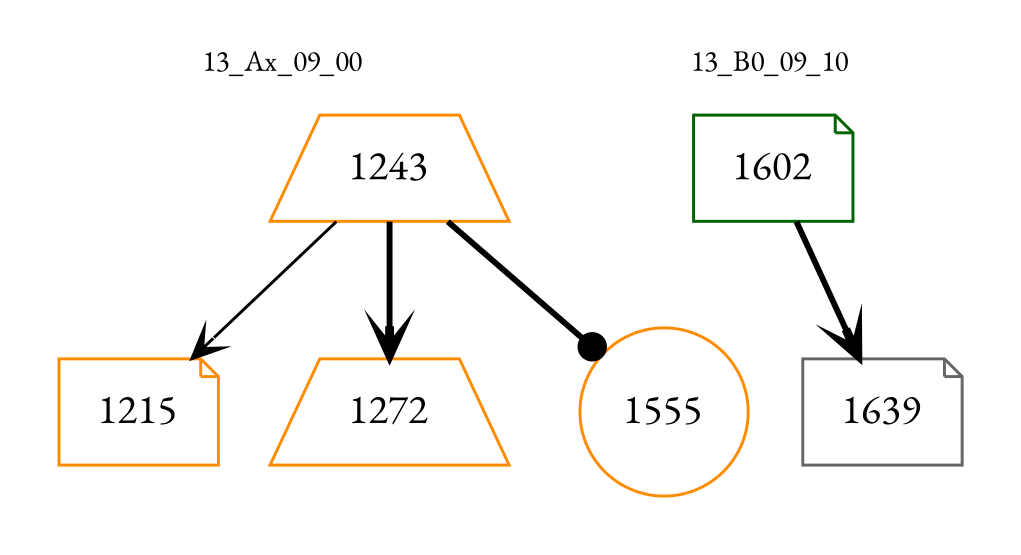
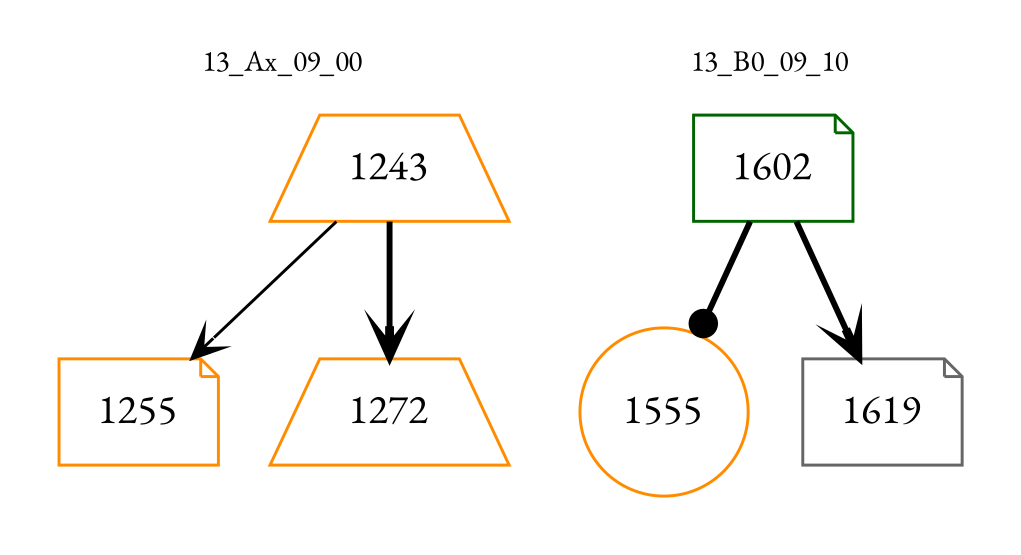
  digraph {
    fontname="EB Garamond"
    node [color=darkorange fontname="EB Garamond" shape=note]
    edge [arrowhead=vee color=black fontname="EB Garamond" style=bold]
    n1 [label=1243 shape=trapezium]
-   n2 [label=1215]
+   n2 [label=1255]
    n3 [label=1272 shape=trapezium]
    n4 [color=darkgreen label=1602]
    n5 [label=1555 shape=circle]
-   n6 [color=gray40 label=1639]
+   n6 [color=gray40 label=1619]
    subgraph cluster_1 {
      color=white
      fontsize=10
      label="13_Ax_09_00"
      n1
      n2
      n3
    }
    subgraph cluster_2 {
      color=white
      fontsize=10
      label="13_B0_09_10"
      n4
      n5
      n6
    }
    n1 -> n2 [style=solid]
    n1 -> n3
-   n1 -> n5 [arrowhead=dot]
+   n4 -> n5 [arrowhead=dot]
    n4 -> n6
  }
